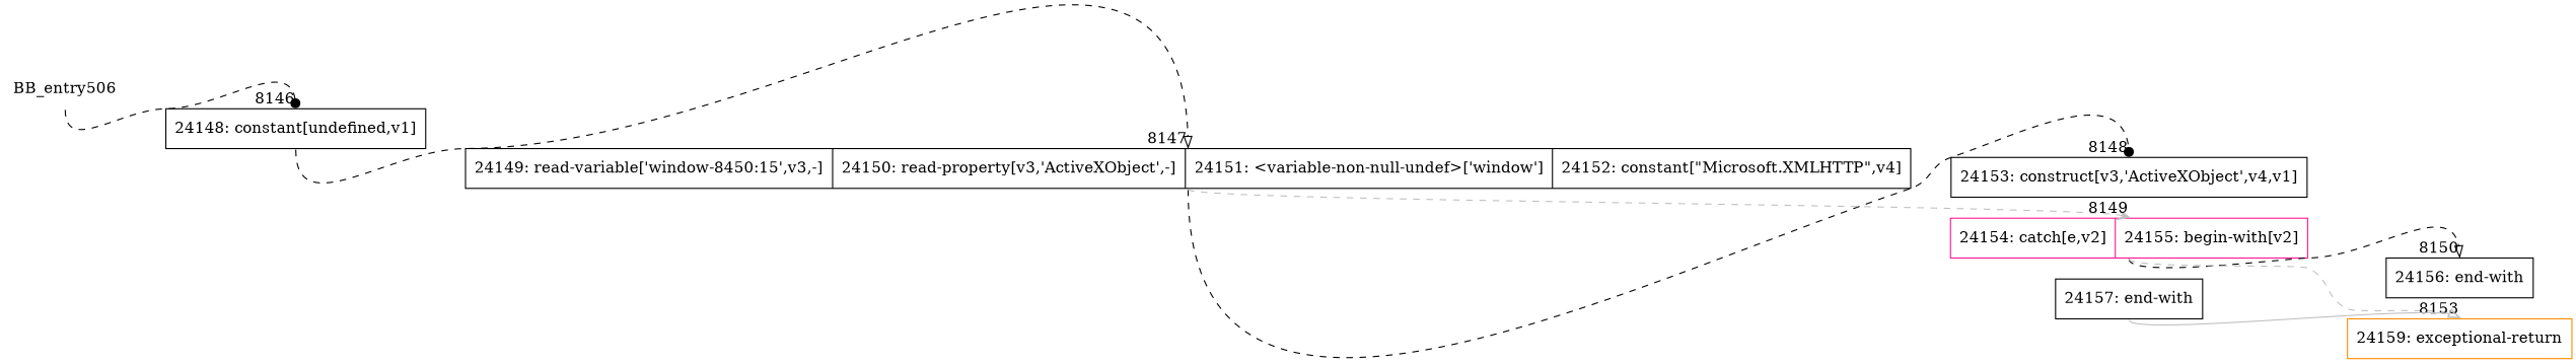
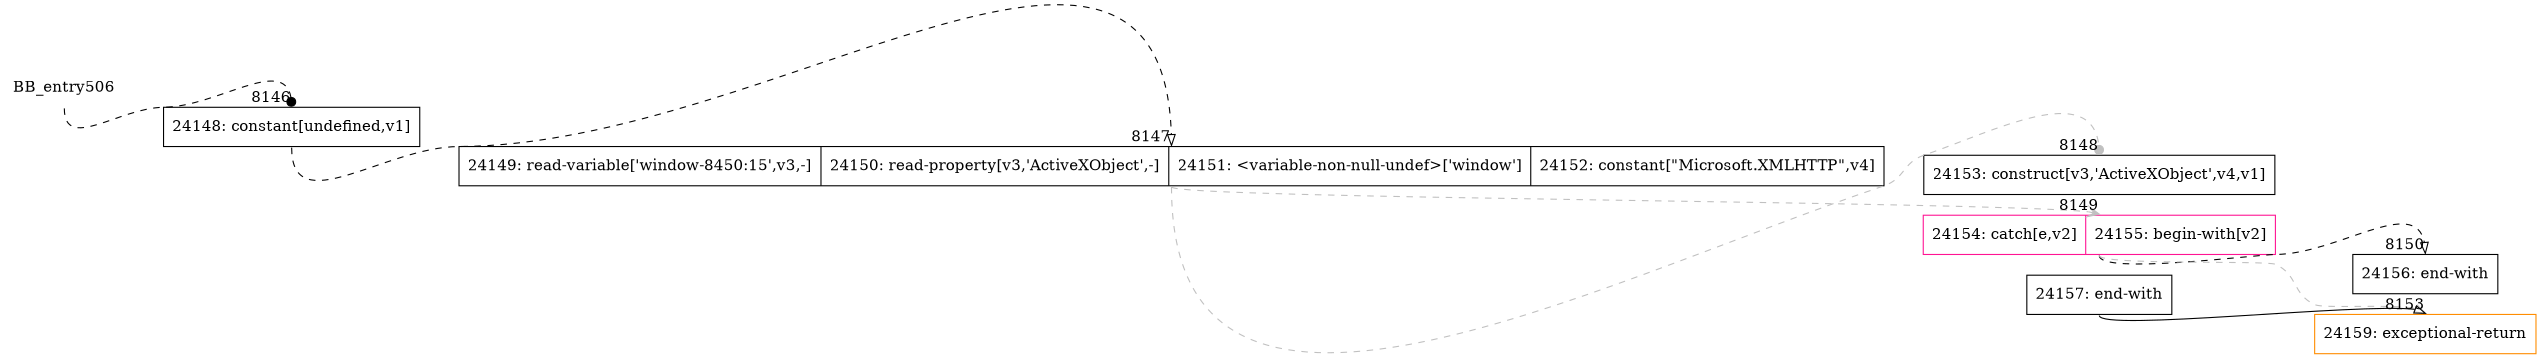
  digraph {
    rankdir=LR
    node [color=black shape=record]
    edge [arrowhead=onormal headport=n style=dashed tailport=s]
    n1 [label=BB_entry506 shape=none]
    n2 [label="{24148: constant[undefined,v1]}"]
    n3 [label="{24149: read-variable['window-8450:15',v3,-]|24150: read-property[v3,'ActiveXObject',-]|24151: \<variable-non-null-undef\>['window']|24152: constant[\"Microsoft.XMLHTTP\",v4]}"]
    n4 [label="{24153: construct[v3,'ActiveXObject',v4,v1]}"]
    n5 [color=deeppink label="{24154: catch[e,v2]|24155: begin-with[v2]}"]
    n6 [label="{24156: end-with}"]
    n7 [color=darkorange label="{24159: exceptional-return}"]
    n8 [label="{24157: end-with}"]
    n1 -> n2 [arrowhead=dot headlabel="    8146"]
    n2 -> n3 [headlabel="      8147"]
-   n3 -> n4 [arrowhead=dot headlabel="      8148"]
+   n3 -> n4 [arrowhead=dot headlabel="      8148" color=gray]
    n3 -> n5 [arrowhead=vee color=gray headlabel="      8149"]
    n5 -> n6 [headlabel="      8150"]
    n5 -> n7 [color=gray headlabel="      8153"]
-   n8 -> n7 [style=solid color=gray]
+   n8 -> n7 [style=solid]
  }
